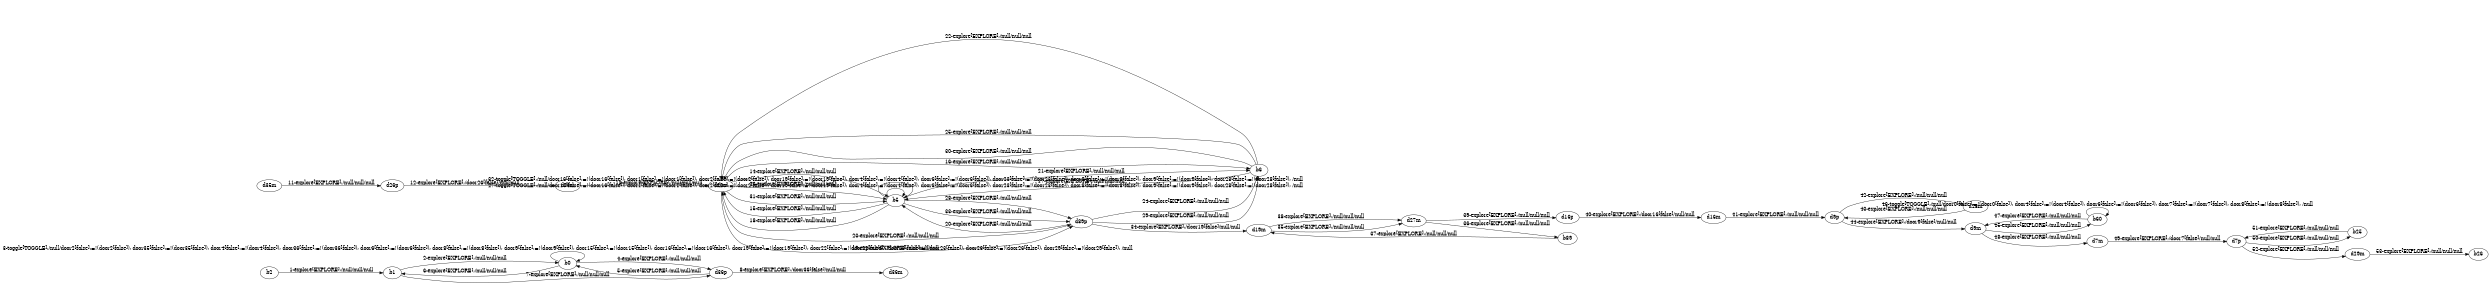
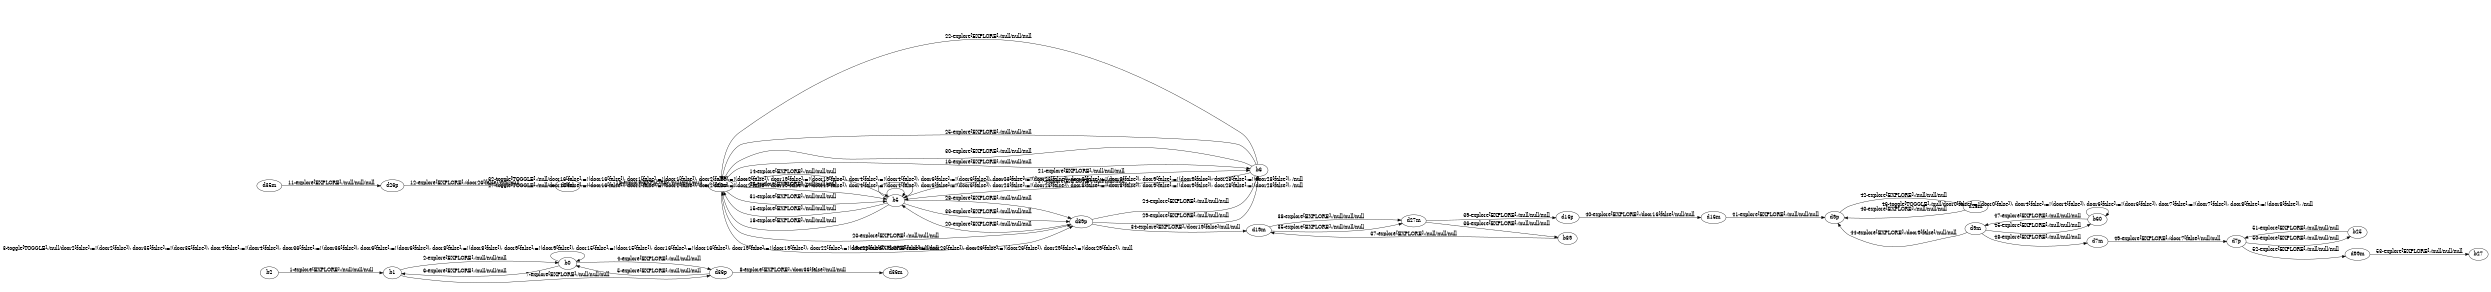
  digraph {
    rankdir=LR
    b2
    b1
    b0
    d36p
    d36m
    d35m
    d26p
    d26m
    d20m
    b5
    b6
    n12 [label=d89p]
    d19m
    d27m
    b89
    d16p
    d16m
    d9p
    d28m
    d9m
    b60
    d7m
    d7p
    b25
-   d29m
-   b26
+   d29m [label=d99m]
+   b26 [label=b27]
    b2 -> b1 [label="1-explore[EXPLORE];/null/null/null"]
    b1 -> b0 [label="2-explore[EXPLORE];/null/null/null"]
    b1 -> d36p [label="7-explore[EXPLORE];/null/null/null"]
    b0 -> b1 [label="6-explore[EXPLORE];/null/null/null"]
    b0 -> b0 [label="3-toggle[TOGGLE];/null/door2[false]:=!(door2[false]); door35[false]:=!(door35[false]); door4[false]:=!(door4[false]); door36[false]:=!(door36[false]); door6[false]:=!(door6[false]); door8[false]:=!(door8[false]); door9[false]:=!(door9[false]); door15[false]:=!(door15[false]); door16[false]:=!(door16[false]); door19[false]:=!(door19[false]); door22[false]:=!(door22[false]); door23[false]:=!(door23[false]); door26[false]:=!(door26[false]); door29[false]:=!(door29[false]); /null"]
    b0 -> d36p [label="4-explore[EXPLORE];/null/null/null"]
    d36p -> b0 [label="5-explore[EXPLORE];/null/null/null"]
    d36p -> d36m [label="8-explore[EXPLORE];/door36[false]/null/null"]
    d35m -> d26p [label="11-explore[EXPLORE];/null/null/null"]
    d26p -> d26m [label="12-explore[EXPLORE];/door26[false]/null/null"]
    d26m -> d20m [label="13-explore[EXPLORE];/null/null/null"]
    d20m -> b5 [label="14-explore[EXPLORE];/null/null/null"]
    d20m -> b5 [label="26-explore[EXPLORE];/null/null/null"]
    d20m -> b5 [label="31-explore[EXPLORE];/null/null/null"]
    d20m -> b6 [label="16-explore[EXPLORE];/null/null/null"]
    d20m -> n12 [label="19-explore[EXPLORE];/null/null/null"]
    d20m -> n12 [label="23-explore[EXPLORE];/null/null/null"]
    b5 -> d20m [label="15-explore[EXPLORE];/null/null/null"]
    b5 -> d20m [label="18-explore[EXPLORE];/null/null/null"]
    b5 -> b5 [label="27-toggle[TOGGLE];/null/door16[false]:=!(door16[false]); door1[false]:=!(door1[false]); door2[false]:=!(door2[false]); door19[false]:=!(door19[false]); door4[false]:=!(door4[false]); door6[false]:=!(door6[false]); door23[false]:=!(door23[false]); door8[false]:=!(door8[false]); door9[false]:=!(door9[false]); door28[false]:=!(door28[false]); /null"]
    b5 -> b5 [label="32-toggle[TOGGLE];/null/door16[false]:=!(door16[false]); door1[false]:=!(door1[false]); door2[false]:=!(door2[false]); door19[false]:=!(door19[false]); door4[false]:=!(door4[false]); door6[false]:=!(door6[false]); door23[false]:=!(door23[false]); door8[false]:=!(door8[false]); door9[false]:=!(door9[false]); door28[false]:=!(door28[false]); /null"]
    b5 -> b6 [label="21-explore[EXPLORE];/null/null/null"]
    b5 -> n12 [label="28-explore[EXPLORE];/null/null/null"]
    b5 -> n12 [label="33-explore[EXPLORE];/null/null/null"]
    b6 -> d20m [label="22-explore[EXPLORE];/null/null/null"]
    b6 -> d20m [label="25-explore[EXPLORE];/null/null/null"]
    b6 -> d20m [label="30-explore[EXPLORE];/null/null/null"]
    b6 -> b5 [label="17-explore[EXPLORE];/null/null/null"]
    n12 -> b5 [label="20-explore[EXPLORE];/null/null/null"]
    n12 -> b6 [label="24-explore[EXPLORE];/null/null/null"]
    n12 -> b6 [label="29-explore[EXPLORE];/null/null/null"]
    n12 -> d19m [label="34-explore[EXPLORE];/door19[false]/null/null"]
    d19m -> d27m [label="35-explore[EXPLORE];/null/null/null"]
    d19m -> d27m [label="38-explore[EXPLORE];/null/null/null"]
    d27m -> b89 [label="36-explore[EXPLORE];/null/null/null"]
    d27m -> d16p [label="39-explore[EXPLORE];/null/null/null"]
    b89 -> d19m [label="37-explore[EXPLORE];/null/null/null"]
    d16p -> d16m [label="40-explore[EXPLORE];/door16[false]/null/null"]
    d16m -> d9p [label="41-explore[EXPLORE];/null/null/null"]
    d9p -> d28m [label="42-explore[EXPLORE];/null/null/null"]
-   d9p -> d9m [label="44-explore[EXPLORE];/door9[false]/null/null"]
+   d9m -> d9p [label="44-explore[EXPLORE];/door9[false]/null/null"]
    d28m -> d9p [label="43-explore[EXPLORE];/null/null/null"]
    d9m -> b60 [label="45-explore[EXPLORE];/null/null/null"]
    d9m -> d7m [label="48-explore[EXPLORE];/null/null/null"]
    b60 -> d9m [label="47-explore[EXPLORE];/null/null/null"]
    b60 -> b60 [label="46-toggle[TOGGLE];/null/door0[false]:=!(door0[false]); door4[false]:=!(door4[false]); door6[false]:=!(door6[false]); door7[false]:=!(door7[false]); door8[false]:=!(door8[false]); /null"]
    d7m -> d7p [label="49-explore[EXPLORE];/door7[false]/null/null"]
    d7p -> b25 [label="50-explore[EXPLORE];/null/null/null"]
    d7p -> d29m [label="52-explore[EXPLORE];/null/null/null"]
    b25 -> d7p [label="51-explore[EXPLORE];/null/null/null"]
    d29m -> b26 [label="53-explore[EXPLORE];/null/null/null"]
  }
